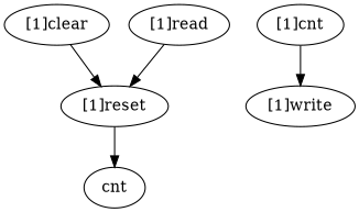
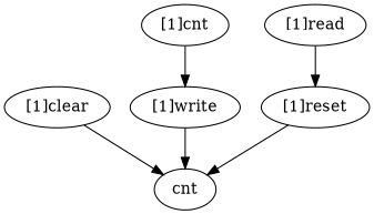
  strict digraph {
    node [complexity=5 importance=0.340327093809]
    "[1]clear" [rank=0.0680654187617]
    cnt [complexity=4 importance=0.0988454118134 rank=0.0247113529534]
    "[1]cnt" [complexity=8 importance=0.29653623544 rank=0.03706702943]
    "[1]write" [complexity=10 rank=0.0340327093809]
    "[1]reset" [importance=0.439172505622 rank=0.0878345011244]
    "[1]read" [complexity=11 importance=0.538017917436 rank=0.0489107197669]
-   "[1]clear" -> "[1]reset"
+   "[1]clear" -> cnt
    "[1]cnt" -> "[1]write"
+   "[1]write" -> cnt
    "[1]reset" -> cnt
    "[1]read" -> "[1]reset"
  }
